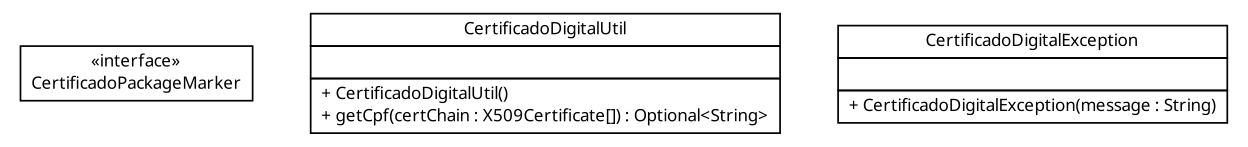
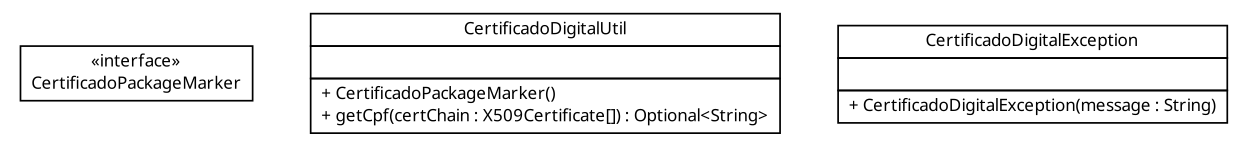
  digraph {
    nodesep=0.25
    ranksep=0.5
    fontname="Noto Sans"
    node [fontcolor=black fontname="Noto Sans" fontsize=10.0 shape=plaintext]
    n1 [label=<<table title="br.gov.to.sefaz.util.certificado.CertificadoPackageMarker" border="0" cellborder="1" cellspacing="0" cellpadding="2" port="p" href="./CertificadoPackageMarker.html"> 		<tr><td><table border="0" cellspacing="0" cellpadding="1"> <tr><td align="center" balign="center"> &#171;interface&#187; </td></tr> <tr><td align="center" balign="center"> CertificadoPackageMarker </td></tr> 		</table></td></tr> 		</table>>]
-   n2 [label=<<table title="br.gov.to.sefaz.util.certificado.CertificadoDigitalUtil" border="0" cellborder="1" cellspacing="0" cellpadding="2" port="p" href="./CertificadoDigitalUtil.html"> 		<tr><td><table border="0" cellspacing="0" cellpadding="1"> <tr><td align="center" balign="center"> CertificadoDigitalUtil </td></tr> 		</table></td></tr> 		<tr><td><table border="0" cellspacing="0" cellpadding="1"> <tr><td align="left" balign="left">  </td></tr> 		</table></td></tr> 		<tr><td><table border="0" cellspacing="0" cellpadding="1"> <tr><td align="left" balign="left"> + CertificadoDigitalUtil() </td></tr> <tr><td align="left" balign="left"> + getCpf(certChain : X509Certificate[]) : Optional&lt;String&gt; </td></tr> 		</table></td></tr> 		</table>>]
+   n2 [label=<<table title="br.gov.to.sefaz.util.certificado.CertificadoDigitalUtil" border="0" cellborder="1" cellspacing="0" cellpadding="2" port="p" href="./CertificadoDigitalUtil.html"> 		<tr><td><table border="0" cellspacing="0" cellpadding="1"> <tr><td align="center" balign="center"> CertificadoDigitalUtil </td></tr> 		</table></td></tr> 		<tr><td><table border="0" cellspacing="0" cellpadding="1"> <tr><td align="left" balign="left">  </td></tr> 		</table></td></tr> 		<tr><td><table border="0" cellspacing="0" cellpadding="1"> <tr><td align="left" balign="left"> + CertificadoPackageMarker() </td></tr> <tr><td align="left" balign="left"> + getCpf(certChain : X509Certificate[]) : Optional&lt;String&gt; </td></tr> 		</table></td></tr> 		</table>>]
    n3 [label=<<table title="br.gov.to.sefaz.util.certificado.CertificadoDigitalException" border="0" cellborder="1" cellspacing="0" cellpadding="2" port="p" href="./CertificadoDigitalException.html"> 		<tr><td><table border="0" cellspacing="0" cellpadding="1"> <tr><td align="center" balign="center"> CertificadoDigitalException </td></tr> 		</table></td></tr> 		<tr><td><table border="0" cellspacing="0" cellpadding="1"> <tr><td align="left" balign="left">  </td></tr> 		</table></td></tr> 		<tr><td><table border="0" cellspacing="0" cellpadding="1"> <tr><td align="left" balign="left"> + CertificadoDigitalException(message : String) </td></tr> 		</table></td></tr> 		</table>>]
  }
